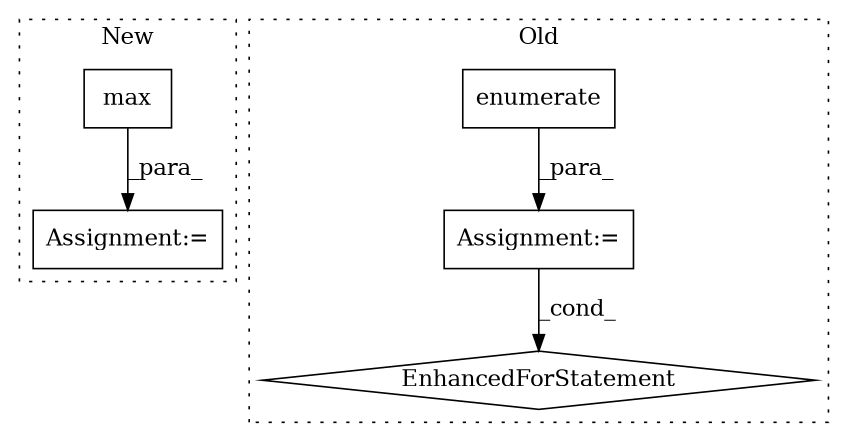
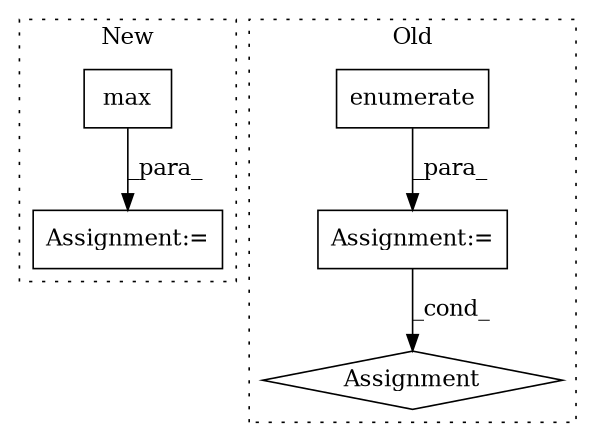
  digraph {
    node [a=32 l="65,2" s="8375,8473" shape=box]
    n1 [l="4,1" label=max s="8343,8361"]
    n2 [a=7 l=1 label="Assignment:=" s=8342]
    n3 [l="10,1" label=enumerate s="8448,8472"]
-   n4 [a=70 label=EnhancedForStatement shape=diamond]
+   n4 [a=70 label=Assignment shape=diamond]
    n5 [a=7 label="Assignment:="]
    subgraph cluster_1 {
      label=New
      style=dotted
      n1
      n2
    }
    subgraph cluster_2 {
      label=Old
      style=dotted
      n3
      n4
      n5
    }
    n1 -> n2 [label=_para_]
    n3 -> n5 [label=_para_]
    n5 -> n4 [label=_cond_]
  }
